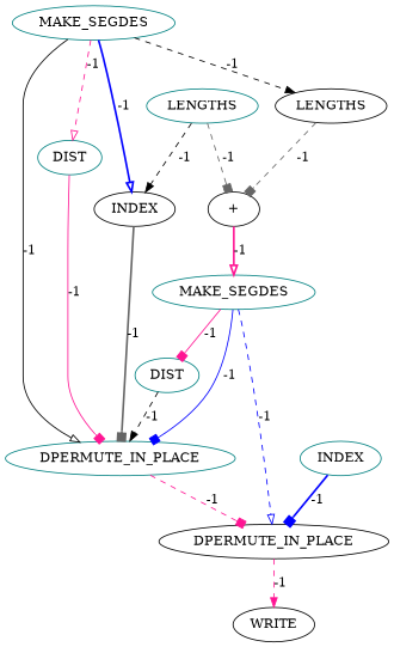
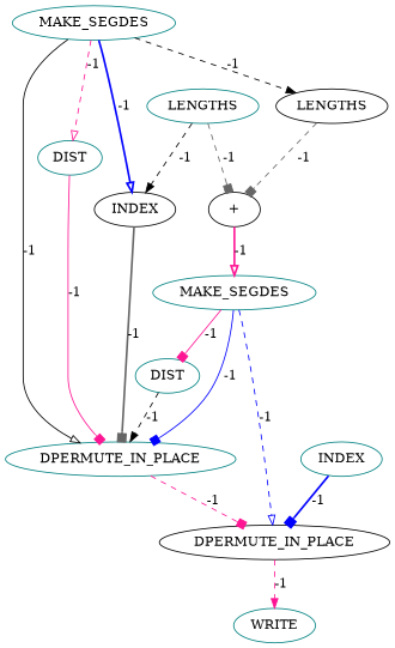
  digraph {
    node [cost=0 color=teal]
    edge [cost=-1 color=deeppink style=dashed arrowhead=box]
    n1 [label=MAKE_SEGDES]
    n2 [label=DIST]
    n3 [label=DPERMUTE_IN_PLACE]
    n4 [label=INDEX color=black]
    n5 [label=LENGTHS color=black]
    n6 [label=DPERMUTE_IN_PLACE color=black]
-   n7 [label=WRITE color=black]
+   n7 [label=WRITE]
    n8 [label=DIST]
    n9 [label=MAKE_SEGDES]
    n10 [label=LENGTHS]
    n11 [label="+" color=black]
    n12 [label=INDEX]
    n1 -> n2 [label=-1 arrowhead=onormal]
    n1 -> n3 [label=-1 color=black style=solid arrowhead=onormal]
    n1 -> n4 [label=-1 color=blue style=bold arrowhead=onormal]
    n1 -> n5 [label=-1 color=black arrowhead=normal]
    n2 -> n3 [label=-1 style=solid]
    n3 -> n6 [label=-1]
    n4 -> n3 [label=-1 color=gray40 style=bold]
    n5 -> n11 [label=-1 color=gray40]
    n6 -> n7 [label=-1 arrowhead=normal]
    n8 -> n3 [label=-1 color=black arrowhead=normal]
    n9 -> n3 [label=-1 color=blue style=solid]
    n9 -> n6 [label=-1 color=blue arrowhead=onormal]
    n9 -> n8 [label=-1 style=solid]
    n10 -> n4 [label=-1 color=black arrowhead=normal]
    n10 -> n11 [label=-1 color=gray40]
    n11 -> n9 [label=-1 style=bold arrowhead=onormal]
    n12 -> n6 [label=-1 color=blue style=bold]
  }
